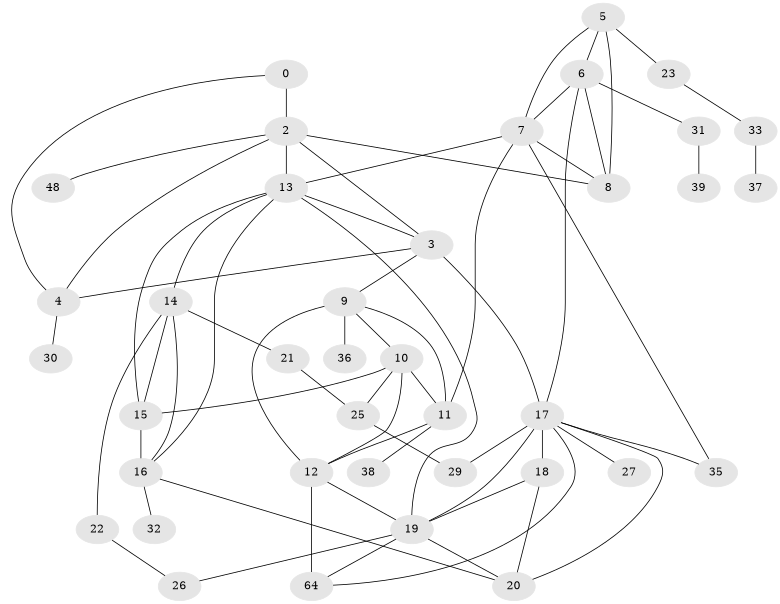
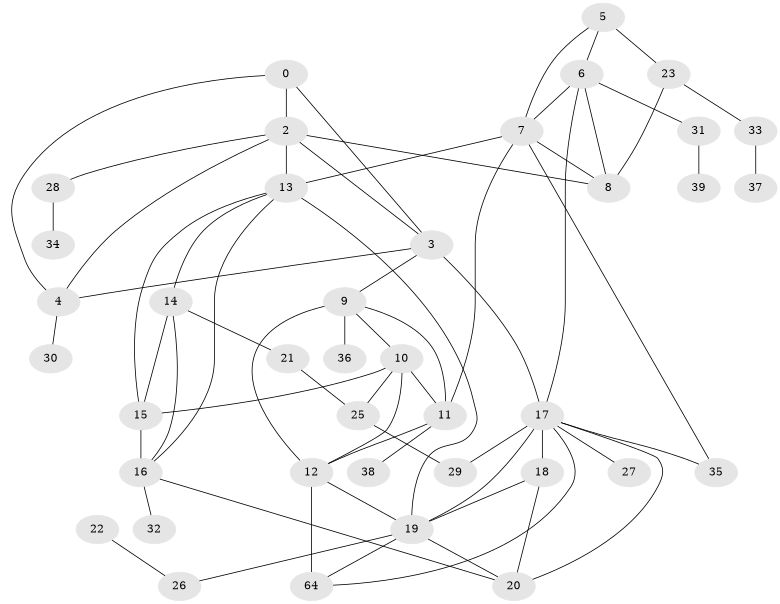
  graph {
    node [color=gray90 style=filled]
    edge [weight=1.0]
    n1 [label=0]
    2
    3
    4
    8
    13
-   28 [label=48]
+   28
    9
    17
    30
    15
    19
    14
    16
+   34
    11
    10
    12
    36
    35
    n21 [label=64]
    20
    18
    27
    29
    5
    6
    7
    23
    31
    33
    39
    38
    25
    26
    21
    22
    32
    37
    n1 -- 2
-   13 -- 3
+   n1 -- 3
    n1 -- 4
    2 -- 3
    2 -- 4
    2 -- 8
    2 -- 13
    2 -- 28
    3 -- 4
    3 -- 9
    3 -- 17 [weight=3.0]
    4 -- 30
    13 -- 15
    13 -- 19
    13 -- 14
    13 -- 16
+   28 -- 34
    9 -- 11
    9 -- 10
    9 -- 12
    9 -- 36 [weight=4.0]
    17 -- 19
    17 -- 35
    17 -- n21
    17 -- 20
    17 -- 18
    17 -- 27
    17 -- 29
    15 -- 16 [weight=8.0]
    19 -- n21
    19 -- 20
    19 -- 26
    14 -- 15
    14 -- 16
    14 -- 21 [weight=2.0]
-   14 -- 22
    16 -- 20
    16 -- 32
    11 -- 12
    11 -- 38
    10 -- 15
    10 -- 11
    10 -- 12
    10 -- 25 [weight=2.0]
    12 -- 19
    12 -- n21 [weight=5.0]
    18 -- 19
    18 -- 20
-   5 -- 8
+   23 -- 8
    5 -- 6
    5 -- 7
    5 -- 23
    6 -- 8
    6 -- 17
    6 -- 7
    6 -- 31
    7 -- 8
    7 -- 13
    7 -- 11
    7 -- 35
    23 -- 33
    31 -- 39
    33 -- 37
    25 -- 29
    21 -- 25
    22 -- 26
  }
